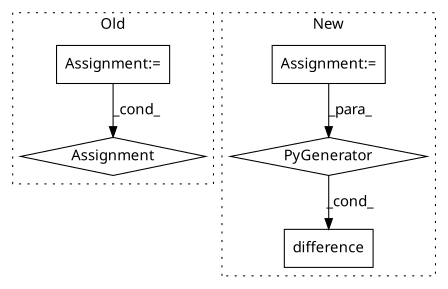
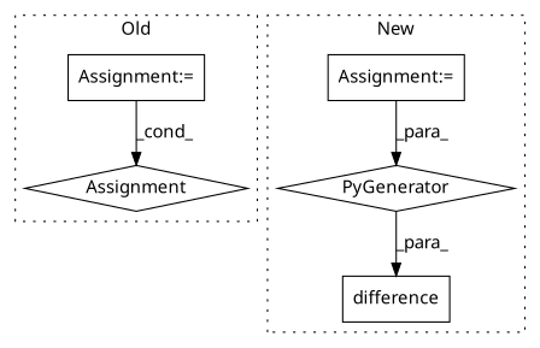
  digraph {
    fontname="Noto Sans"
    node [a=7 fontname="Noto Sans" shape=box]
    edge [fontname="Noto Sans"]
    n1 [a=113 l=37 label=Assignment s=4116 shape=diamond]
    n2 [l=1 label="Assignment:=" s=2869]
    n3 [a=32 l="20,-3" label=difference s="5685,5827"]
    n4 [a=107 l=122 label=PyGenerator s=5705 shape=diamond]
    n5 [l=40 label="Assignment:=" s=5781]
    subgraph cluster_1 {
      label=Old
      style=dotted
      n1
      n2
    }
    subgraph cluster_2 {
      label=New
      style=dotted
      n3
      n4
      n5
    }
    n2 -> n1 [label=_cond_]
-   n4 -> n3 [label=_cond_]
+   n4 -> n3 [label=_para_]
    n5 -> n4 [label=_para_]
  }
